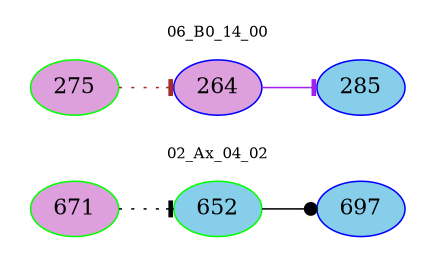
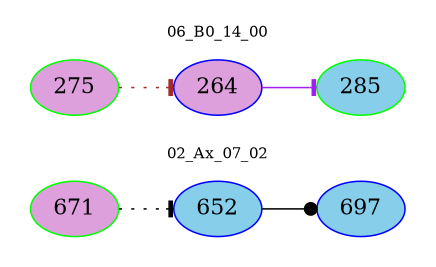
  digraph {
    rankdir=LR
    node [color=blue fillcolor=plum style=filled]
    edge [arrowhead=tee color=black style=dotted]
    n1 [color=green label=671]
-   n2 [color=green fillcolor=skyblue label=652]
+   n2 [fillcolor=skyblue label=652]
    n3 [fillcolor=skyblue label=697]
    n4 [color=green label=275]
    n5 [label=264]
-   n6 [fillcolor=skyblue label=285]
+   n6 [color=green fillcolor=skyblue label=285]
    subgraph cluster_1 {
      color=white
      fontsize=10
-     label="02_Ax_04_02"
+     label="02_Ax_07_02"
      n1
      n2
      n3
    }
    subgraph cluster_2 {
      color=white
      fontsize=10
      label="06_B0_14_00"
      n4
      n5
      n6
    }
    n1 -> n2
    n2 -> n3 [arrowhead=dot style=solid]
    n4 -> n5 [color=brown]
    n5 -> n6 [color=purple style=solid]
  }
